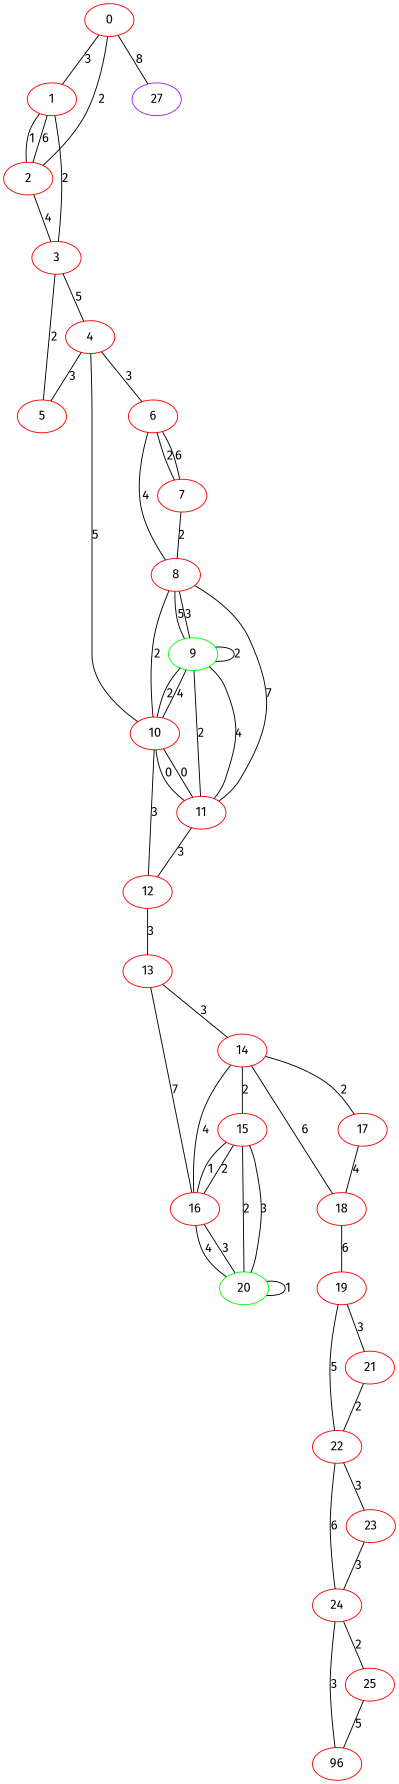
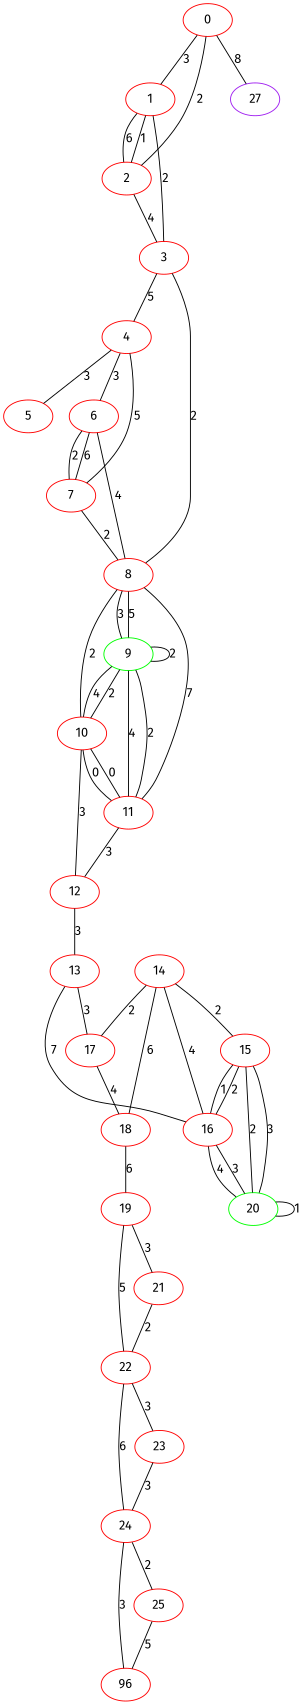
  graph {
    fontname="Fira Sans"
    node [color=red fontname="Fira Sans" weight=1]
    edge [fontname="Fira Sans"]
    0
    1
    2
    27 [color=purple weight=4]
    3
    4
    5
    6
    7
    8
    9 [color=green weight=2]
    10
    11
    12
    13
    14
    16
    15
    17
    18
    20 [color=green weight=2]
    19
    21
    22
    23
    24
    25
    n28 [label=96]
    0 -- 1 [label=3]
    0 -- 2 [label=2]
    0 -- 27 [label=8]
    1 -- 2 [label=6]
    1 -- 2 [label=1]
    1 -- 3 [label=2]
    2 -- 3 [label=4]
    3 -- 4 [label=5]
-   3 -- 5 [label=2]
+   3 -- 8 [label=2]
    4 -- 5 [label=3]
    4 -- 6 [label=3]
-   4 -- 10 [label=5]
+   4 -- 7 [label=5]
    6 -- 7 [label=2]
    6 -- 7 [label=6]
    6 -- 8 [label=4]
    7 -- 8 [label=2]
    8 -- 9 [label=3]
    8 -- 9 [label=5]
    8 -- 10 [label=2]
    8 -- 11 [label=7]
    9 -- 9 [label=2]
    9 -- 10 [label=4]
    9 -- 10 [label=2]
    9 -- 11 [label=4]
    9 -- 11 [label=2]
    10 -- 11 [label=0]
    10 -- 11 [label=0]
    10 -- 12 [label=3]
    11 -- 12 [label=3]
    12 -- 13 [label=3]
-   13 -- 14 [label=3]
+   13 -- 17 [label=3]
    13 -- 16 [label=7]
    14 -- 16 [label=4]
    14 -- 15 [label=2]
    14 -- 17 [label=2]
    14 -- 18 [label=6]
    16 -- 20 [label=3]
    16 -- 20 [label=4]
    15 -- 16 [label=1]
    15 -- 16 [label=2]
    15 -- 20 [label=2]
    15 -- 20 [label=3]
    17 -- 18 [label=4]
    18 -- 19 [label=6]
    20 -- 20 [label=1]
    19 -- 21 [label=3]
    19 -- 22 [label=5]
    21 -- 22 [label=2]
    22 -- 23 [label=3]
    22 -- 24 [label=6]
    23 -- 24 [label=3]
    24 -- 25 [label=2]
    24 -- n28 [label=3]
    25 -- n28 [label=5]
  }
